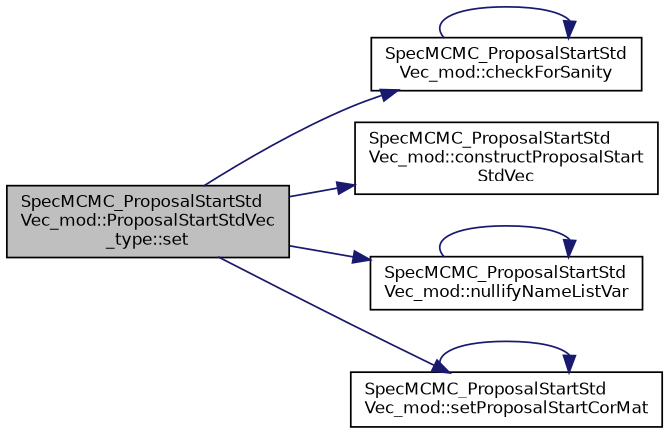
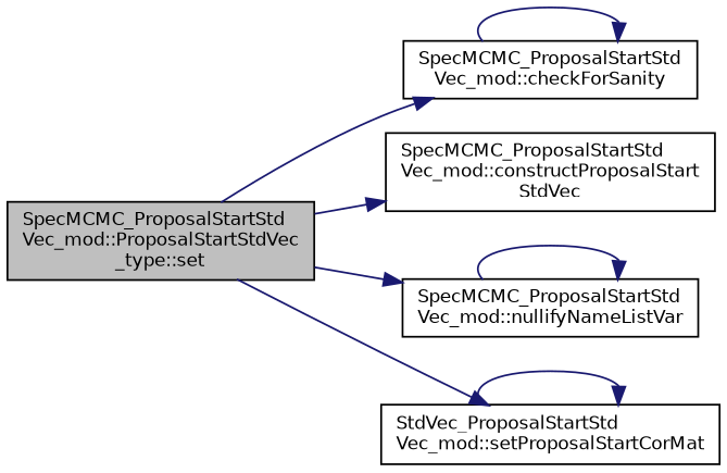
  digraph {
    rankdir=LR
    node [color=black fillcolor=white fontname=Helvetica fontsize=10 shape=record style=filled]
    edge [color=midnightblue fontname=Helvetica fontsize=10 labelfontname=Helvetica labelfontsize=10 style=solid]
    n1 [fillcolor=grey75 fontcolor=black height=0.2 label="SpecMCMC_ProposalStartStd\lVec_mod::ProposalStartStdVec\l_type::set" width=0.4]
    n2 [height=0.2 label="SpecMCMC_ProposalStartStd\lVec_mod::checkForSanity" width=0.4]
    n3 [height=0.2 label="SpecMCMC_ProposalStartStd\lVec_mod::constructProposalStart\lStdVec" width=0.4]
    n4 [height=0.2 label="SpecMCMC_ProposalStartStd\lVec_mod::nullifyNameListVar" width=0.4]
-   n5 [height=0.2 label="SpecMCMC_ProposalStartStd\lVec_mod::setProposalStartCorMat" width=0.4]
+   n5 [height=0.2 label="StdVec_ProposalStartStd\lVec_mod::setProposalStartCorMat" width=0.4]
    n1 -> n2
    n1 -> n3
    n1 -> n4
    n1 -> n5
    n2 -> n2
    n4 -> n4
    n5 -> n5
  }
